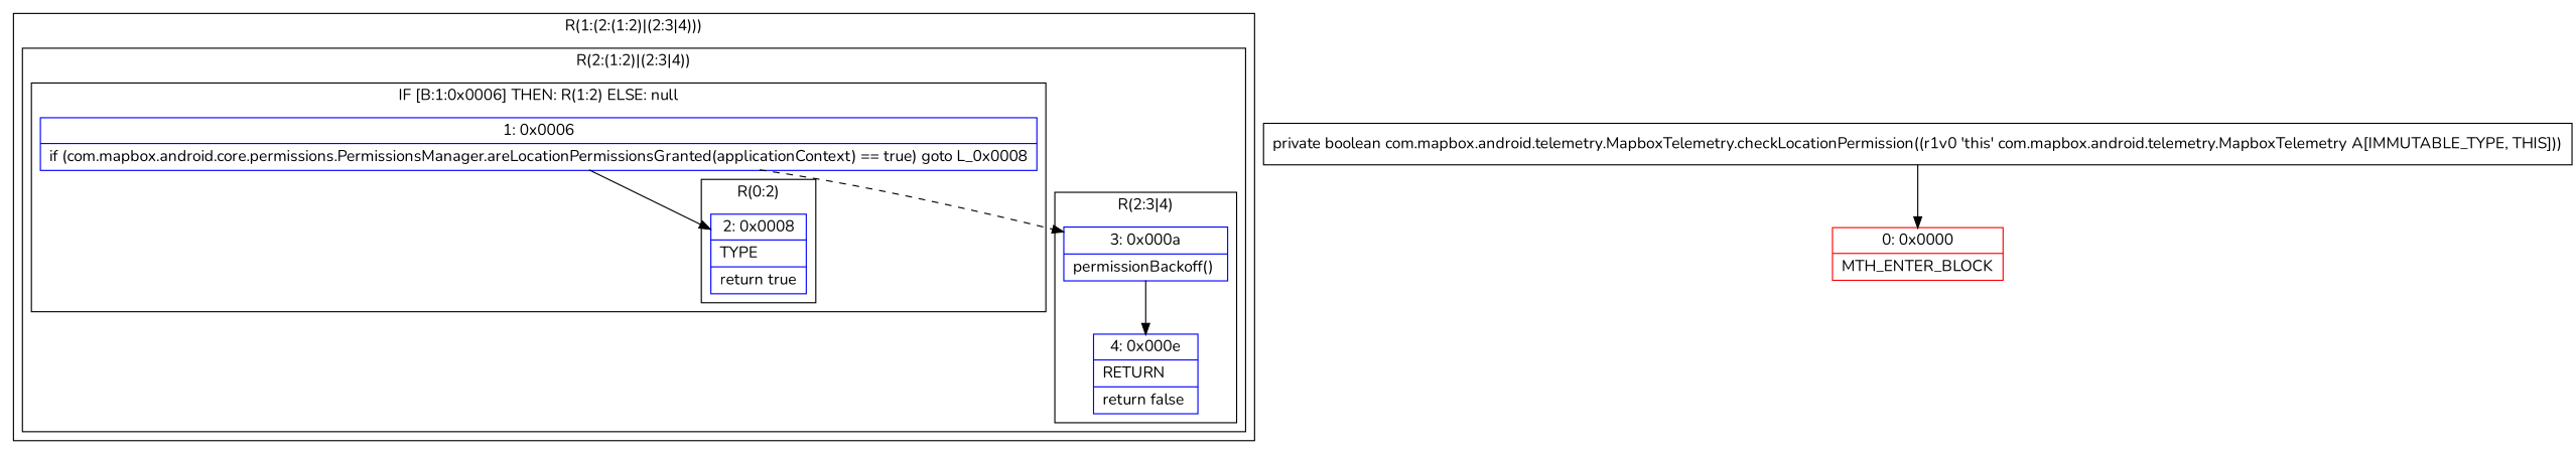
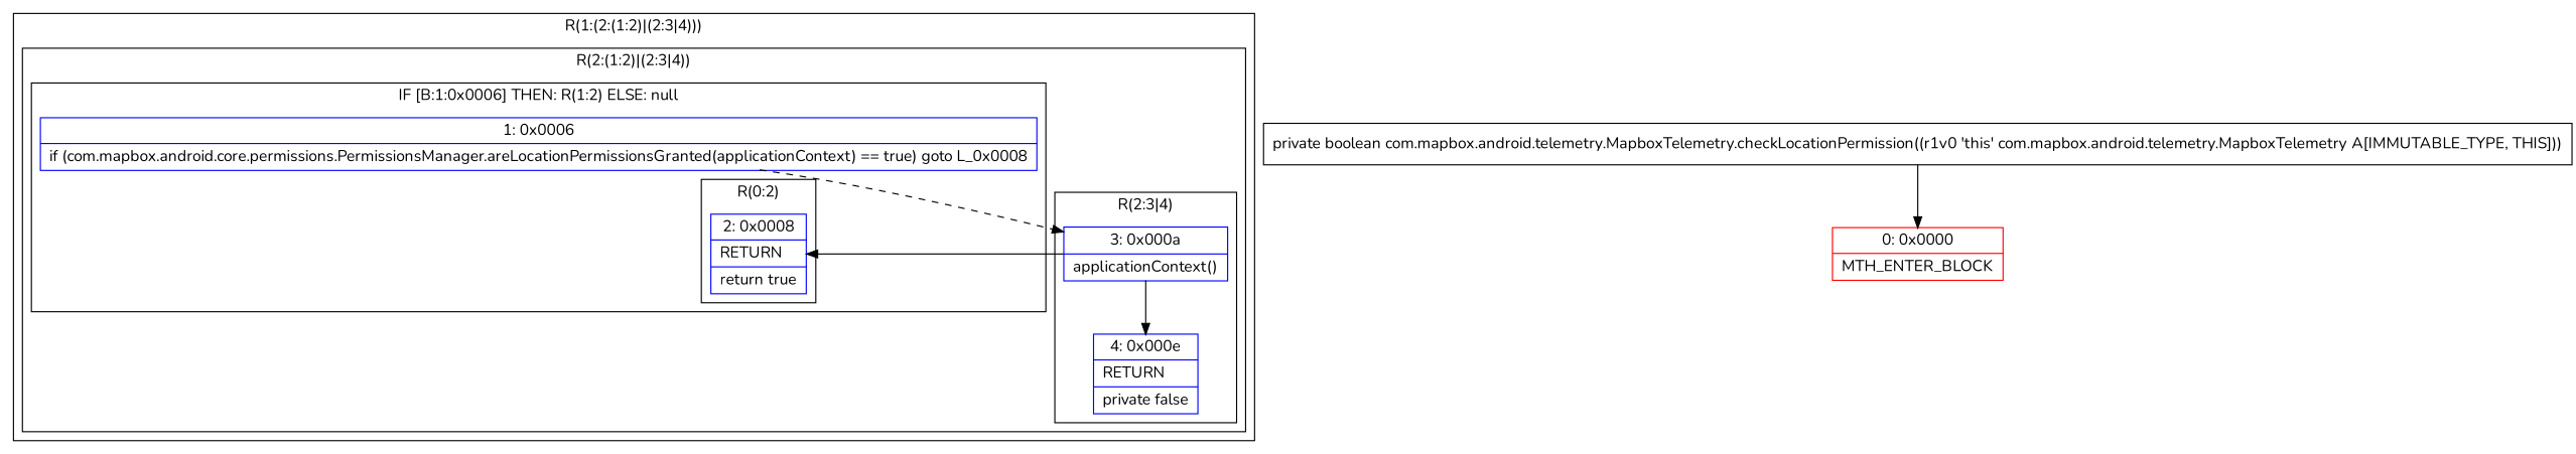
  digraph {
    fontname=Nunito
    node [color=blue fontname=Nunito shape=record]
    edge [fontname=Nunito]
-   n1 [label="{2\:\ 0x0008|TYPE\l|return true\l}"]
+   n1 [label="{2\:\ 0x0008|RETURN\l|return true\l}"]
    n2 [label="{1\:\ 0x0006|if (com.mapbox.android.core.permissions.PermissionsManager.areLocationPermissionsGranted(applicationContext) == true) goto L_0x0008\l}"]
-   n3 [label="{3\:\ 0x000a|permissionBackoff()\l}"]
-   n4 [label="{4\:\ 0x000e|RETURN\l|return false\l}"]
+   n3 [label="{3\:\ 0x000a|applicationContext()\l}"]
+   n4 [label="{4\:\ 0x000e|RETURN\l|private false\l}"]
    n5 [color=red label="{0\:\ 0x0000|MTH_ENTER_BLOCK\l}"]
    n6 [label="{private boolean com.mapbox.android.telemetry.MapboxTelemetry.checkLocationPermission((r1v0 'this' com.mapbox.android.telemetry.MapboxTelemetry A[IMMUTABLE_TYPE, THIS])) }" color=""]
    subgraph cluster_1 {
      label="R(1:(2:(1:2)|(2:3|4)))"
      subgraph cluster_2 {
        label="R(2:(1:2)|(2:3|4))"
        subgraph cluster_3 {
          label="IF [B:1:0x0006] THEN: R(1:2) ELSE: null"
          n2
          subgraph cluster_4 {
            label="R(0:2)"
            n1
          }
        }
        subgraph cluster_5 {
          label="R(2:3|4)"
          n3
          n4
        }
      }
    }
-   n2 -> n1
+   n3 -> n1
    n2 -> n3 [style=dashed]
    n3 -> n4
    n6 -> n5
  }
